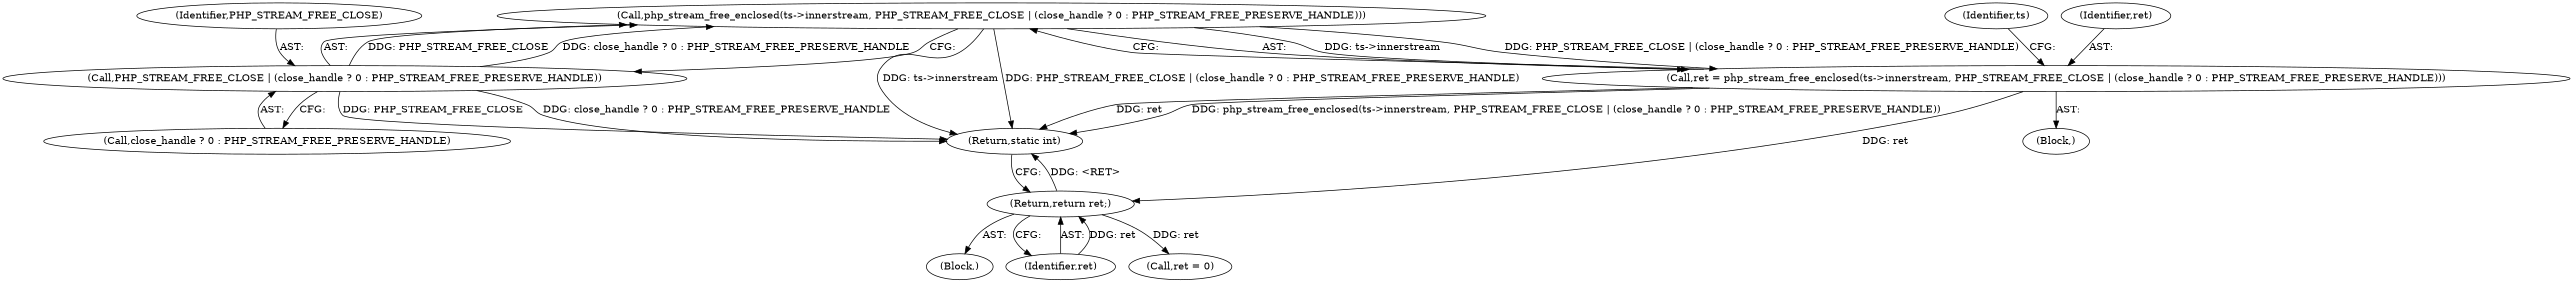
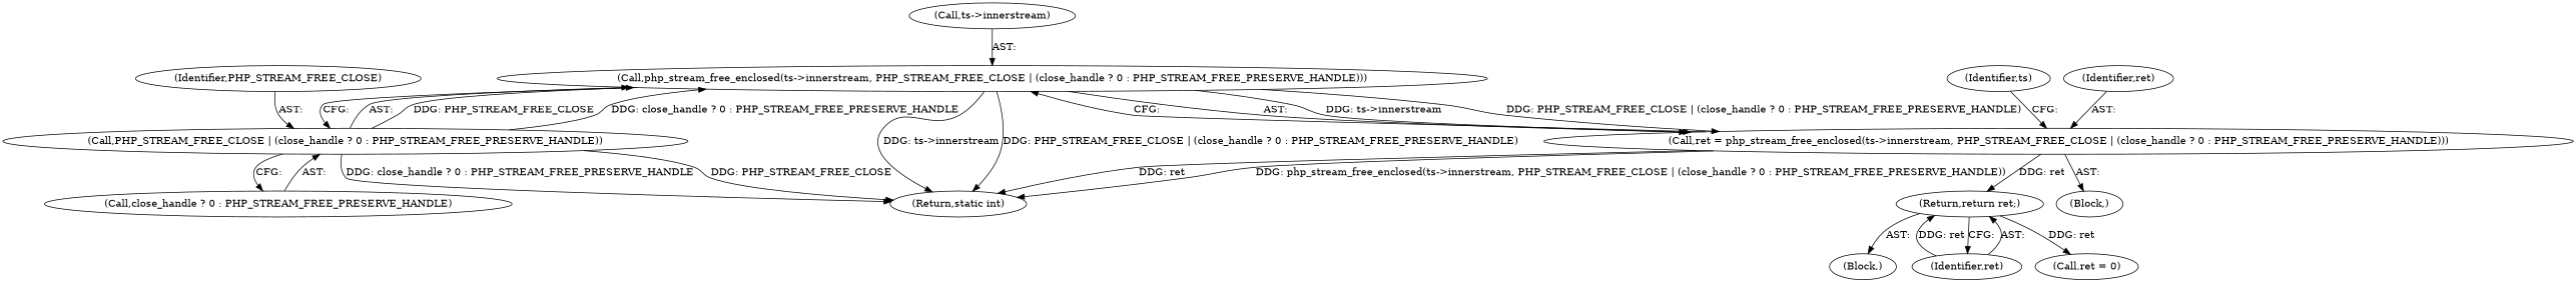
  digraph {
    n1 [label="(Call,php_stream_free_enclosed(ts->innerstream, PHP_STREAM_FREE_CLOSE | (close_handle ? 0 : PHP_STREAM_FREE_PRESERVE_HANDLE)))"]
    n2 [label="(Call,PHP_STREAM_FREE_CLOSE | (close_handle ? 0 : PHP_STREAM_FREE_PRESERVE_HANDLE))"]
    n3 [label="(Call,ret = php_stream_free_enclosed(ts->innerstream, PHP_STREAM_FREE_CLOSE | (close_handle ? 0 : PHP_STREAM_FREE_PRESERVE_HANDLE)))"]
    n4 [label="(Return,static int)"]
    n5 [label="(Call,close_handle ? 0 : PHP_STREAM_FREE_PRESERVE_HANDLE)"]
    n6 [label="(Return,return ret;)"]
    n7 [label="(Block,)"]
    n8 [label="(Identifier,ret)"]
    n9 [label="(Block,)"]
    n10 [label="(Call,ret = 0)"]
    n11 [label="(Identifier,ret)"]
    n12 [label="(Identifier,ts)"]
    n13 [label="(Identifier,PHP_STREAM_FREE_CLOSE)"]
+   n14 [label="(Call,ts->innerstream)"]
    n1 -> n2 [label="CFG: "]
    n1 -> n3 [label="AST: "]
    n1 -> n3 [label="DDG: ts->innerstream"]
    n1 -> n3 [label="DDG: PHP_STREAM_FREE_CLOSE | (close_handle ? 0 : PHP_STREAM_FREE_PRESERVE_HANDLE)"]
    n1 -> n4 [label="DDG: ts->innerstream"]
    n1 -> n4 [label="DDG: PHP_STREAM_FREE_CLOSE | (close_handle ? 0 : PHP_STREAM_FREE_PRESERVE_HANDLE)"]
    n2 -> n1 [label="AST: "]
    n2 -> n1 [label="DDG: PHP_STREAM_FREE_CLOSE"]
    n2 -> n1 [label="DDG: close_handle ? 0 : PHP_STREAM_FREE_PRESERVE_HANDLE"]
    n2 -> n4 [label="DDG: close_handle ? 0 : PHP_STREAM_FREE_PRESERVE_HANDLE"]
    n2 -> n4 [label="DDG: PHP_STREAM_FREE_CLOSE"]
    n2 -> n5 [label="CFG: "]
    n3 -> n1 [label="CFG: "]
    n3 -> n4 [label="DDG: ret"]
    n3 -> n4 [label="DDG: php_stream_free_enclosed(ts->innerstream, PHP_STREAM_FREE_CLOSE | (close_handle ? 0 : PHP_STREAM_FREE_PRESERVE_HANDLE))"]
    n3 -> n6 [label="DDG: ret"]
    n3 -> n7 [label="AST: "]
-   n4 -> n6 [label="CFG: "]
    n5 -> n2 [label="AST: "]
-   n6 -> n4 [label="DDG: <RET>"]
    n6 -> n8 [label="CFG: "]
    n6 -> n9 [label="AST: "]
    n6 -> n10 [label="DDG: ret"]
    n8 -> n6 [label="AST: "]
    n8 -> n6 [label="DDG: ret"]
    n11 -> n3 [label="AST: "]
    n12 -> n3 [label="CFG: "]
    n13 -> n2 [label="AST: "]
+   n14 -> n1 [label="AST: "]
  }
